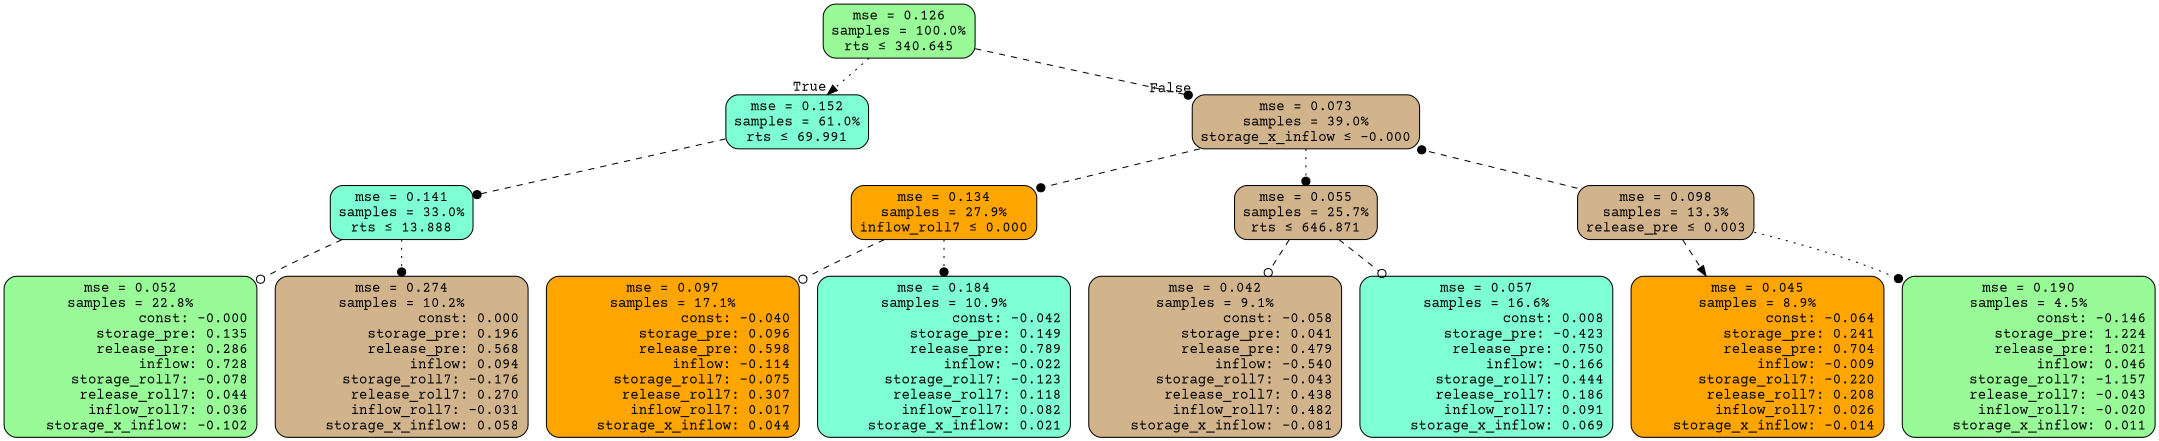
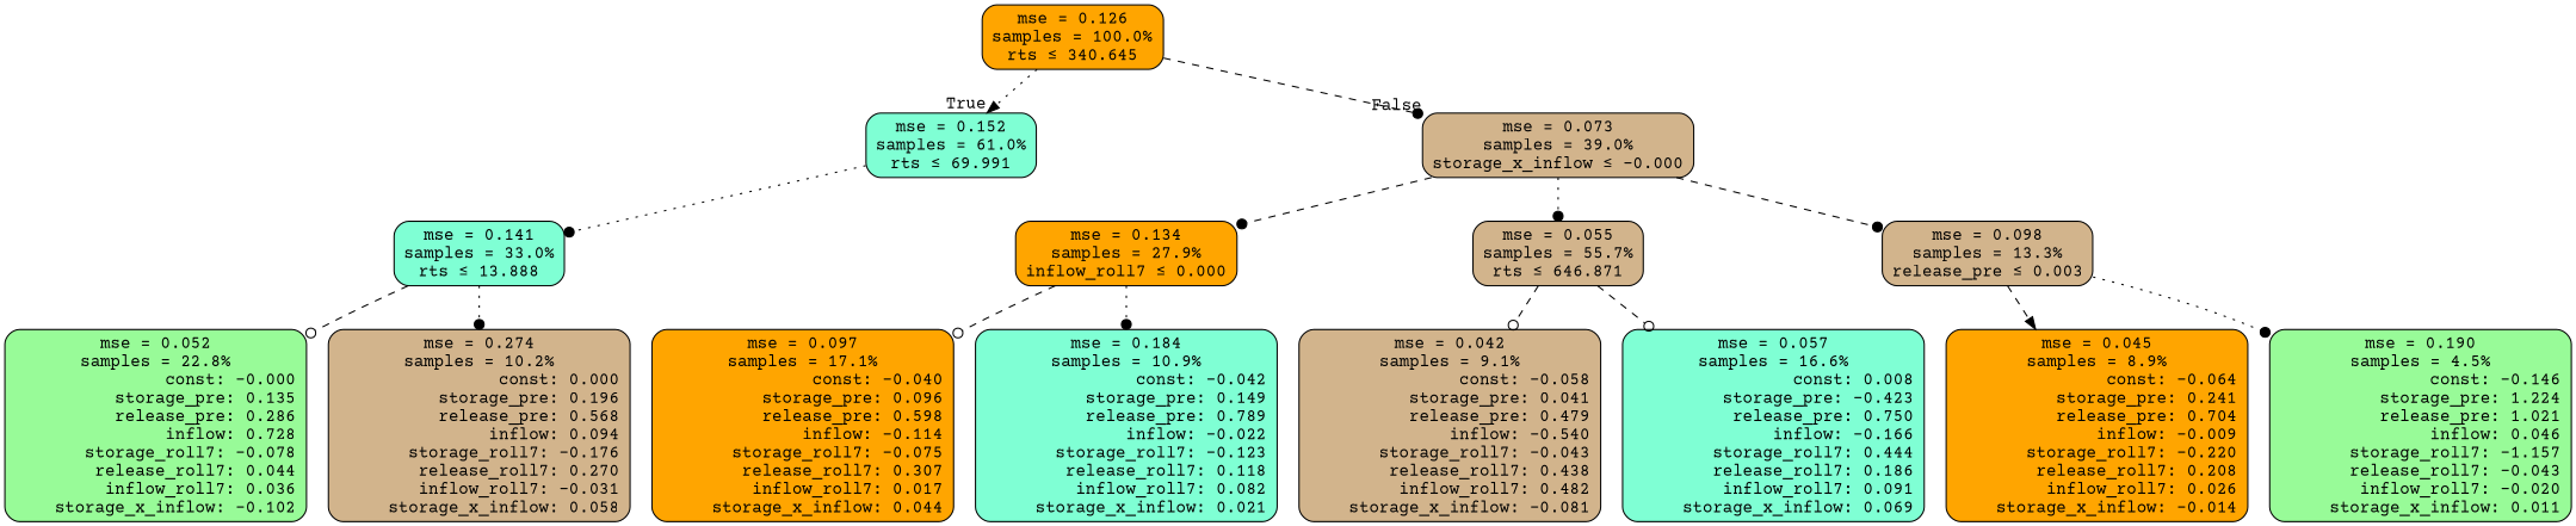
  digraph {
    fontname="Courier Prime"
    node [color=black fillcolor=tan fontname="Courier Prime" shape=rectangle style="filled, rounded"]
    edge [arrowhead=dot fontname="Courier Prime" style=dashed]
-   n1 [fillcolor=palegreen label="mse = 0.126\nsamples = 100.0%\nrts &le; 340.645"]
+   n1 [fillcolor=orange label="mse = 0.126\nsamples = 100.0%\nrts &le; 340.645"]
    n2 [fillcolor=aquamarine label="mse = 0.152\nsamples = 61.0%\nrts &le; 69.991"]
    n3 [label="mse = 0.073\nsamples = 39.0%\nstorage_x_inflow &le; -0.000"]
    n4 [fillcolor=aquamarine label="mse = 0.141\nsamples = 33.0%\nrts &le; 13.888"]
    n5 [fillcolor=orange label="mse = 0.134\nsamples = 27.9%\ninflow_roll7 &le; 0.000"]
-   n6 [label="mse = 0.055\nsamples = 25.7%\nrts &le; 646.871"]
+   n6 [label="mse = 0.055\nsamples = 55.7%\nrts &le; 646.871"]
    n7 [label="mse = 0.098\nsamples = 13.3%\nrelease_pre &le; 0.003"]
    n8 [fillcolor=palegreen label="mse = 0.052\nsamples = 22.8%\n               const: -0.000\n          storage_pre: 0.135\n          release_pre: 0.286\n               inflow: 0.728\n       storage_roll7: -0.078\n        release_roll7: 0.044\n         inflow_roll7: 0.036\n    storage_x_inflow: -0.102"]
    n9 [label="mse = 0.274\nsamples = 10.2%\n                const: 0.000\n          storage_pre: 0.196\n          release_pre: 0.568\n               inflow: 0.094\n       storage_roll7: -0.176\n        release_roll7: 0.270\n        inflow_roll7: -0.031\n     storage_x_inflow: 0.058"]
    n10 [fillcolor=orange label="mse = 0.097\nsamples = 17.1%\n               const: -0.040\n          storage_pre: 0.096\n          release_pre: 0.598\n              inflow: -0.114\n       storage_roll7: -0.075\n        release_roll7: 0.307\n         inflow_roll7: 0.017\n     storage_x_inflow: 0.044"]
    n11 [fillcolor=aquamarine label="mse = 0.184\nsamples = 10.9%\n               const: -0.042\n          storage_pre: 0.149\n          release_pre: 0.789\n              inflow: -0.022\n       storage_roll7: -0.123\n        release_roll7: 0.118\n         inflow_roll7: 0.082\n     storage_x_inflow: 0.021"]
    n12 [label="mse = 0.042\nsamples = 9.1%\n               const: -0.058\n          storage_pre: 0.041\n          release_pre: 0.479\n              inflow: -0.540\n       storage_roll7: -0.043\n        release_roll7: 0.438\n         inflow_roll7: 0.482\n    storage_x_inflow: -0.081"]
    n13 [fillcolor=aquamarine label="mse = 0.057\nsamples = 16.6%\n                const: 0.008\n         storage_pre: -0.423\n          release_pre: 0.750\n              inflow: -0.166\n        storage_roll7: 0.444\n        release_roll7: 0.186\n         inflow_roll7: 0.091\n     storage_x_inflow: 0.069"]
    n14 [fillcolor=orange label="mse = 0.045\nsamples = 8.9%\n               const: -0.064\n          storage_pre: 0.241\n          release_pre: 0.704\n              inflow: -0.009\n       storage_roll7: -0.220\n        release_roll7: 0.208\n         inflow_roll7: 0.026\n    storage_x_inflow: -0.014"]
    n15 [fillcolor=palegreen label="mse = 0.190\nsamples = 4.5%\n               const: -0.146\n          storage_pre: 1.224\n          release_pre: 1.021\n               inflow: 0.046\n       storage_roll7: -1.157\n       release_roll7: -0.043\n        inflow_roll7: -0.020\n     storage_x_inflow: 0.011"]
    n1 -> n2 [arrowhead=normal headlabel=True labelangle=45 labeldistance=2.5 style=dotted]
    n1 -> n3 [headlabel=False labelangle=-45 labeldistance=2.5]
-   n2 -> n4
+   n2 -> n4 [style=dotted]
    n3 -> n5
    n3 -> n6 [style=dotted]
-   n7 -> n3
+   n3 -> n7
    n4 -> n8 [arrowhead=odot]
    n4 -> n9 [style=dotted]
    n5 -> n10 [arrowhead=odot]
    n5 -> n11 [style=dotted]
    n6 -> n12 [arrowhead=odot]
    n6 -> n13 [arrowhead=odot]
    n7 -> n14 [arrowhead=normal]
    n7 -> n15 [style=dotted]
  }
